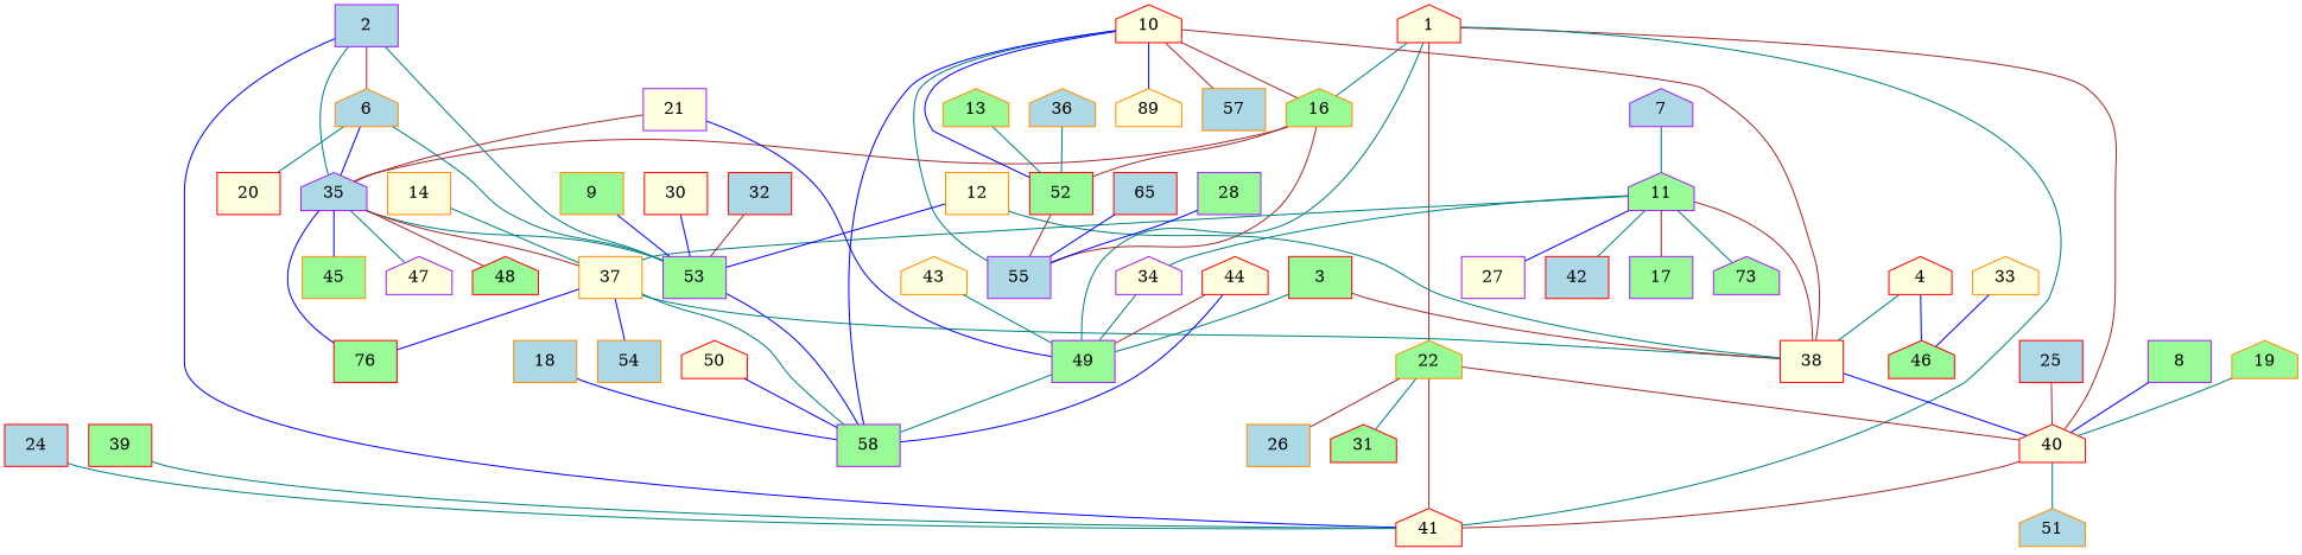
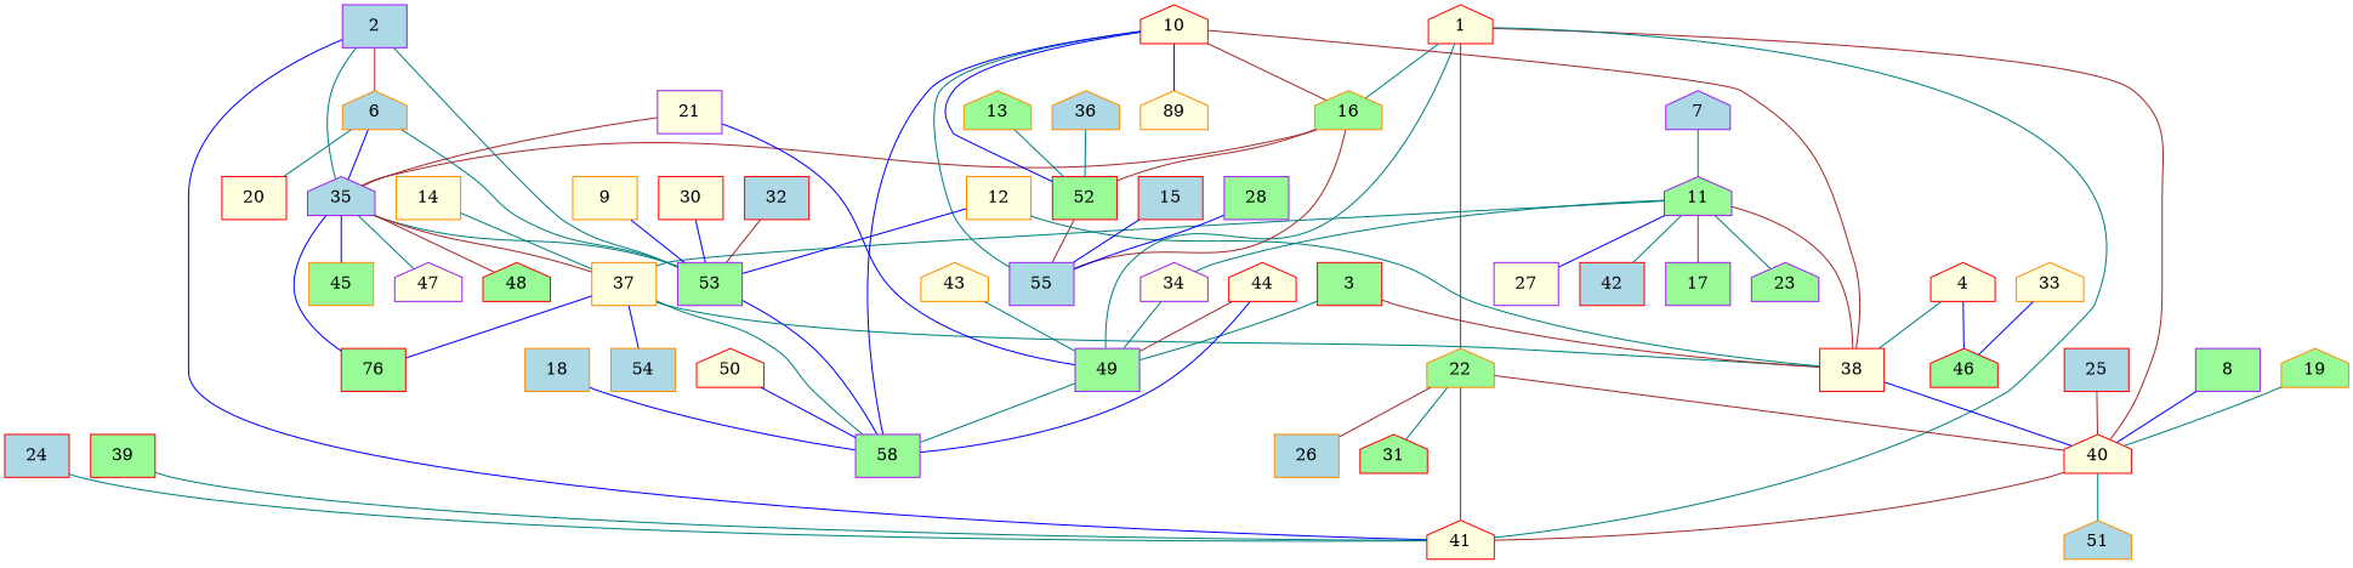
  graph {
    node [color=red fillcolor=palegreen shape=box style=filled]
    edge [color=teal weight=1.0]
    1 [fillcolor=lightyellow shape=house]
    16 [color=darkorange shape=house]
    22 [color=darkorange shape=house]
    40 [fillcolor=lightyellow shape=house]
    41 [fillcolor=lightyellow shape=house]
    49 [color=purple]
    35 [color=purple fillcolor=lightblue shape=house]
    52
    55 [color=purple fillcolor=lightblue]
    26 [color=darkorange fillcolor=lightblue]
    31 [shape=house]
    51 [color=darkorange fillcolor=lightblue shape=house]
    58 [color=purple]
    2 [color=purple fillcolor=lightblue]
    6 [color=darkorange fillcolor=lightblue shape=house]
    53 [color=purple]
    20 [fillcolor=lightyellow]
    37 [color=darkorange fillcolor=lightyellow]
    45 [color=darkorange]
    47 [color=purple fillcolor=lightyellow shape=house]
    48 [shape=house]
    n22 [label=76]
    3
    38 [fillcolor=lightyellow]
    4 [fillcolor=lightyellow shape=house]
    46 [shape=house]
    54 [color=darkorange fillcolor=lightblue]
    7 [color=purple fillcolor=lightblue shape=house]
    11 [color=purple shape=house]
    17 [color=purple]
-   23 [color=purple shape=house label=73]
+   23 [color=purple shape=house]
    27 [color=purple fillcolor=lightyellow]
    34 [color=purple fillcolor=lightyellow shape=house]
    42 [fillcolor=lightblue]
    8 [color=purple]
-   9 [color=darkorange]
+   9 [color=darkorange fillcolor=lightyellow]
    10 [fillcolor=lightyellow shape=house]
    n38 [color=darkorange fillcolor=lightyellow label=89 shape=house]
-   57 [color=darkorange fillcolor=lightblue]
    12 [color=darkorange fillcolor=lightyellow]
    13 [color=darkorange shape=house]
    14 [color=darkorange fillcolor=lightyellow]
-   15 [fillcolor=lightblue label=65]
+   15 [fillcolor=lightblue]
    18 [color=darkorange fillcolor=lightblue]
    19 [color=darkorange shape=house]
    21 [color=purple fillcolor=lightyellow]
    24 [fillcolor=lightblue]
    25 [fillcolor=lightblue]
    28 [color=purple]
    30 [fillcolor=lightyellow]
    32 [fillcolor=lightblue]
    33 [color=darkorange fillcolor=lightyellow shape=house]
    36 [color=darkorange fillcolor=lightblue shape=house]
    39
    43 [color=darkorange fillcolor=lightyellow shape=house]
    44 [fillcolor=lightyellow shape=house]
    50 [fillcolor=lightyellow shape=house]
    1 -- 16
    1 -- 22 [color=brown weight=2.0]
    1 -- 40 [color=brown]
    1 -- 41
    1 -- 49
    16 -- 35 [color=brown]
    16 -- 52 [color=brown weight=2.0]
    16 -- 55 [color=brown weight=2.0]
    22 -- 40 [color=brown weight=2.0]
    22 -- 41 [color=brown weight=2.0]
    22 -- 26 [color=brown]
    22 -- 31
    40 -- 41 [color=brown]
    40 -- 51
    49 -- 58 [weight=2.0]
    35 -- 53
    35 -- 37 [color=brown]
    35 -- 45 [color=blue]
    35 -- 47
    35 -- 48 [color=brown]
    35 -- n22 [color=blue]
    52 -- 55 [color=brown]
    2 -- 41 [color=blue]
    2 -- 35
    2 -- 6 [color=brown weight=2.0]
    2 -- 53
    6 -- 35 [color=blue weight=2.0]
    6 -- 53 [weight=2.0]
    6 -- 20
    53 -- 58 [color=blue]
    37 -- 58
    37 -- n22 [color=blue]
    37 -- 38 [weight=2.0]
    37 -- 54 [color=blue]
    3 -- 49
    3 -- 38 [color=brown]
    38 -- 40 [color=blue]
    4 -- 38
    4 -- 46 [color=blue]
    7 -- 11
    11 -- 37 [weight=2.0]
    11 -- 38 [color=brown weight=4.0]
    11 -- 17 [color=brown]
    11 -- 23
    11 -- 27 [color=blue]
    11 -- 34
    11 -- 42
    34 -- 49
    8 -- 40 [color=blue]
    9 -- 53 [color=blue]
    10 -- 16 [color=brown weight=2.0]
    10 -- 52 [color=blue]
    10 -- 55
    10 -- 58 [color=blue weight=2.0]
    10 -- 38 [color=brown]
    10 -- n38 [color=blue]
-   10 -- 57 [color=brown]
    12 -- 53 [color=blue]
    12 -- 38
    13 -- 52
    14 -- 37
    15 -- 55 [color=blue]
    18 -- 58 [color=blue weight=2.0]
    19 -- 40
    21 -- 49 [color=blue]
    21 -- 35 [color=brown]
    24 -- 41
    25 -- 40 [color=brown]
    28 -- 55 [color=blue]
    30 -- 53 [color=blue]
    32 -- 53 [color=brown]
    33 -- 46 [color=blue]
    36 -- 52
    39 -- 41
    43 -- 49
    44 -- 49 [color=brown weight=2.0]
    44 -- 58 [color=blue weight=4.0]
    50 -- 58 [color=blue]
  }
